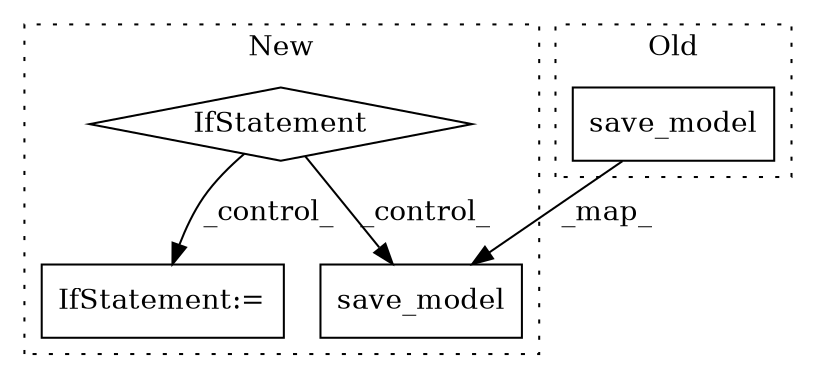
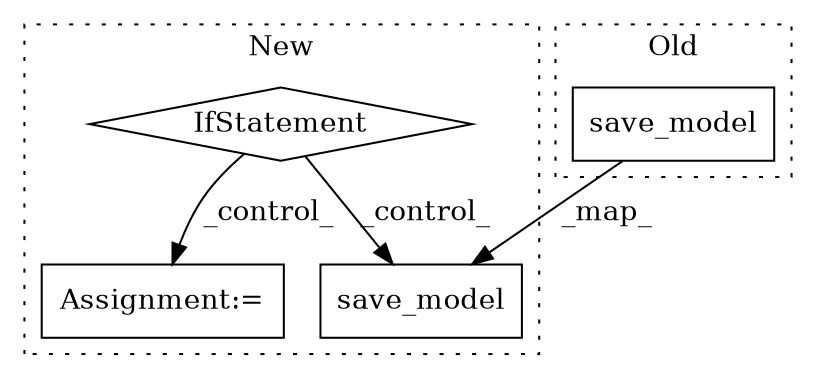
  digraph {
    node [a=32 l="11,1" shape=box]
    n1 [label=save_model s="5105,5121"]
    n2 [a=25 l="4,2" label=IfStatement s="4609,4629" shape=diamond]
-   n3 [a=7 l=1 label="IfStatement:=" s=4918]
+   n3 [a=7 l=1 label="Assignment:=" s=4918]
    n4 [label=save_model s="4613,4629"]
    subgraph cluster_1 {
      label=New
      style=dotted
      n1
      n2
      n3
    }
    subgraph cluster_2 {
      label=Old
      style=dotted
      n4
    }
    n2 -> n1 [label=_control_]
    n2 -> n3 [label=_control_]
    n4 -> n1 [label=_map_]
  }
